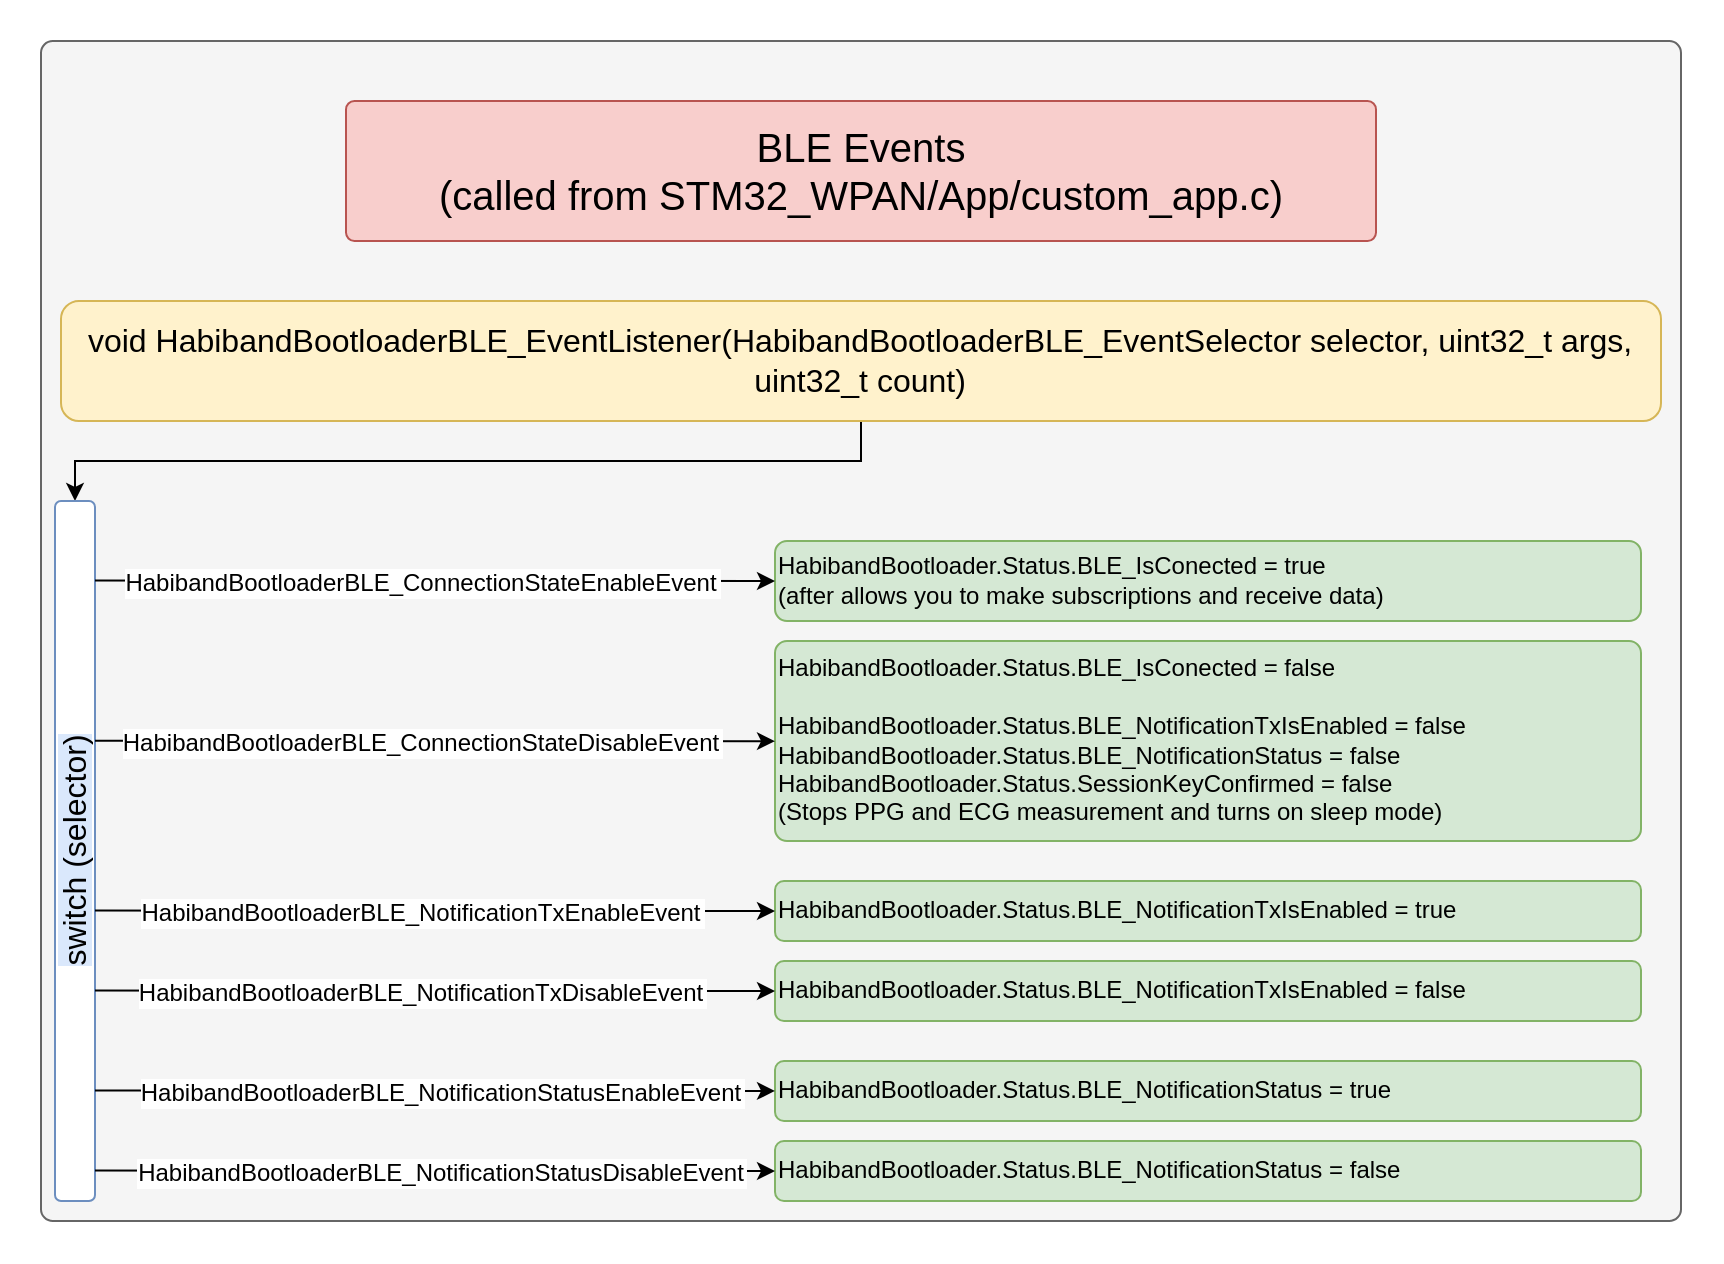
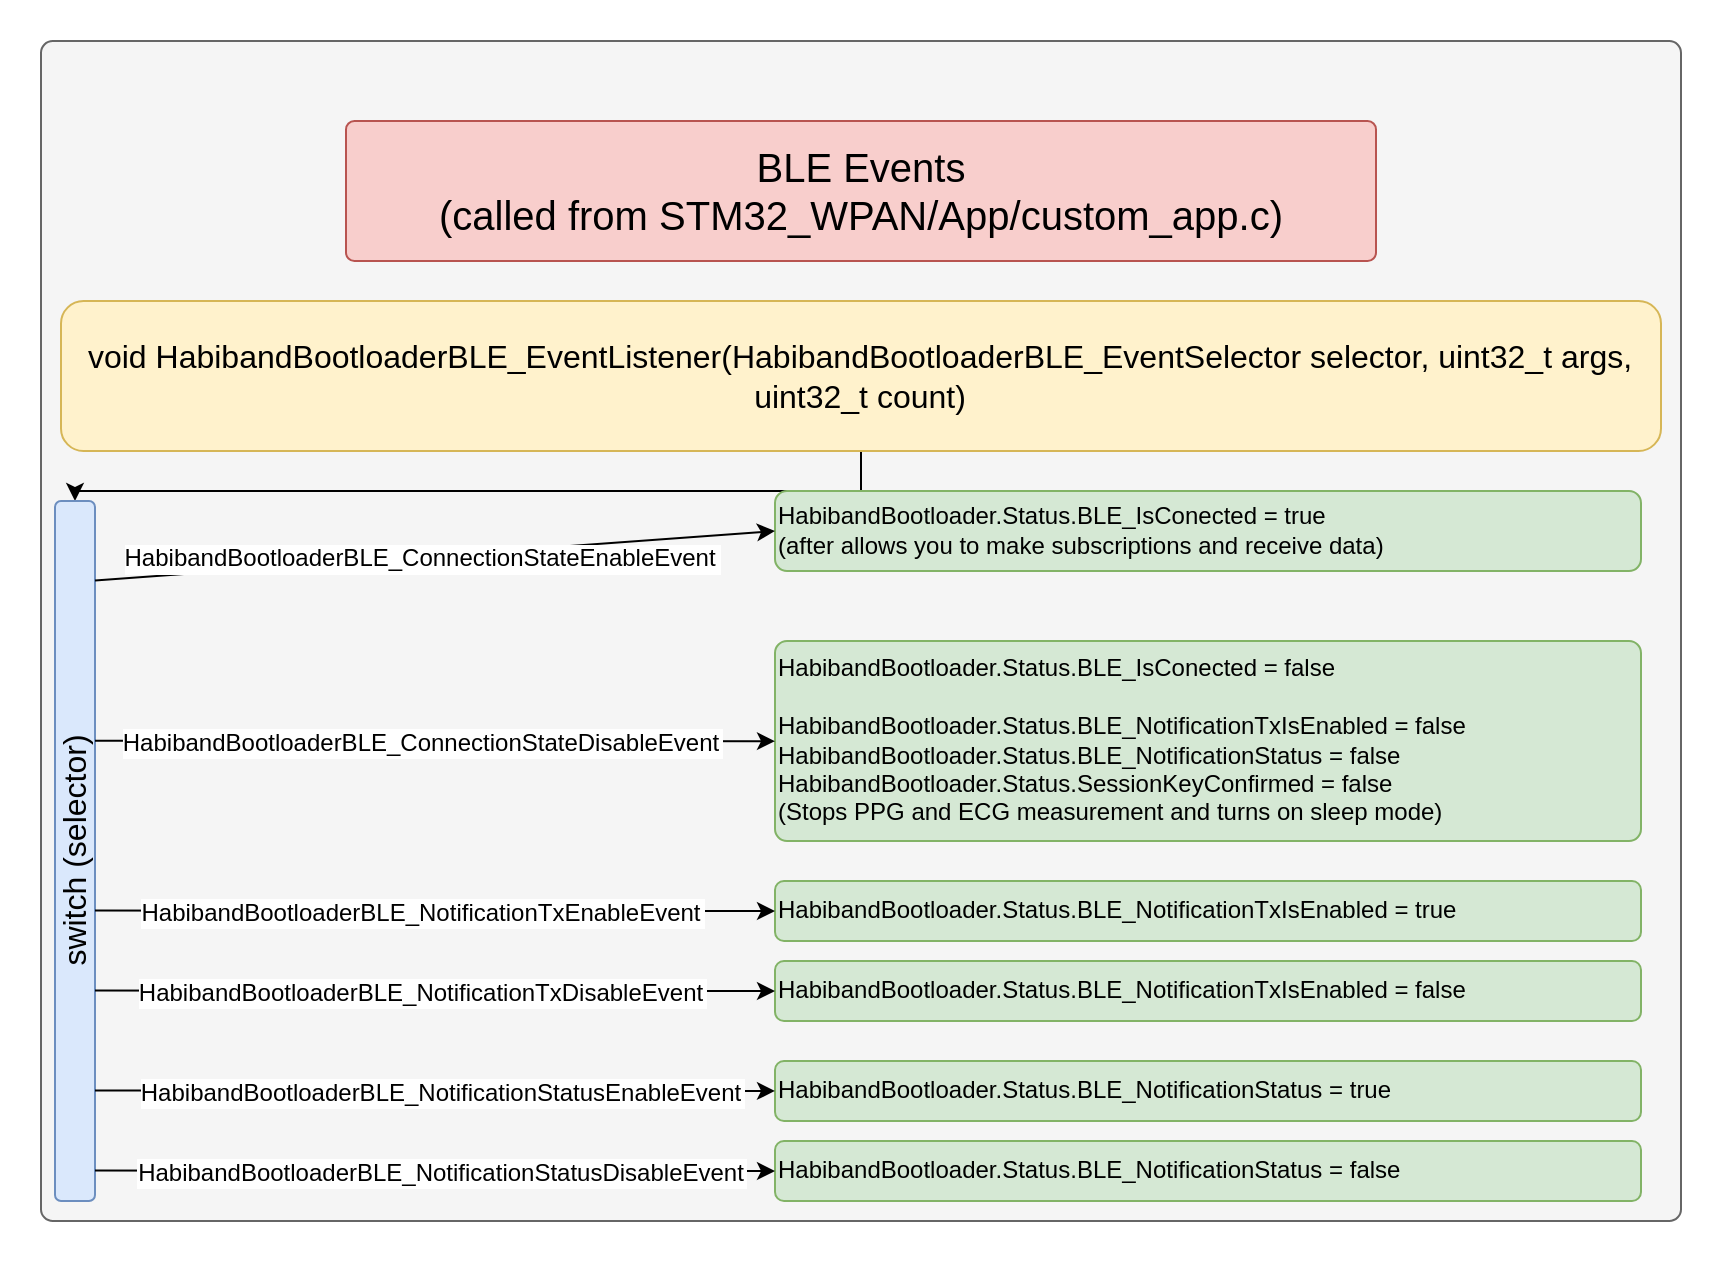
  <mxCell id="0" />
  <mxCell id="1" parent="0" />
  <mxCell id="2" value="" style="rounded=1;whiteSpace=wrap;labelBackgroundColor=none;strokeColor=#666666;fontSize=24;arcSize=1;verticalAlign=top;fontStyle=4;html=1;fillColor=#f5f5f5;fontColor=#333333;" parent="1" vertex="1"><mxGeometry width="820" height="590" as="geometry" x="20" y="20" /></mxCell>
- <mxCell id="3" value="BLE Events&#10;(called from STM32_WPAN/App/custom_app.c)" style="rounded=1;whiteSpace=wrap;arcSize=6;fillColor=#f8cecc;strokeColor=#b85450;fontSize=20;" parent="1" vertex="1"><mxGeometry x="172.5" y="50" width="515" height="70" as="geometry" /></mxCell>
+ <mxCell id="3" value="BLE Events&#10;(called from STM32_WPAN/App/custom_app.c)" style="rounded=1;whiteSpace=wrap;arcSize=6;fillColor=#f8cecc;strokeColor=#b85450;fontSize=20;" parent="1" vertex="1"><mxGeometry x="172.5" y="60" width="515" height="70" as="geometry" /></mxCell>
  <mxCell id="4" style="edgeStyle=orthogonalEdgeStyle;rounded=0;orthogonalLoop=1;jettySize=auto;html=1;entryX=0.5;entryY=0;entryDx=0;entryDy=0;fontSize=8;" parent="1" source="5" target="9" edge="1"><mxGeometry relative="1" as="geometry" /></mxCell>
- <mxCell id="5" value="void HabibandBootloaderBLE_EventListener(HabibandBootloaderBLE_EventSelector selector, uint32_t args, uint32_t count)" style="rounded=1;whiteSpace=wrap;fillColor=#fff2cc;strokeColor=#d6b656;fontSize=16;" parent="1" vertex="1"><mxGeometry x="30" y="150" width="800" height="60" as="geometry" /></mxCell>
- <mxCell id="6" value="HabibandBootloader.Status.BLE_IsConected = true&#10;(after allows you to make subscriptions and receive data)" style="rounded=1;whiteSpace=wrap;fillColor=#d5e8d4;strokeColor=#82b366;align=left;" parent="1" vertex="1"><mxGeometry x="387" y="270" width="433" height="40" as="geometry" /></mxCell>
+ <mxCell id="5" value="void HabibandBootloaderBLE_EventListener(HabibandBootloaderBLE_EventSelector selector, uint32_t args, uint32_t count)" style="rounded=1;whiteSpace=wrap;fillColor=#fff2cc;strokeColor=#d6b656;fontSize=16;" parent="1" vertex="1"><mxGeometry x="30" y="150" width="800" height="75" as="geometry" /></mxCell>
+ <mxCell id="6" value="HabibandBootloader.Status.BLE_IsConected = true&#10;(after allows you to make subscriptions and receive data)" style="rounded=1;whiteSpace=wrap;fillColor=#d5e8d4;strokeColor=#82b366;align=left;" parent="1" vertex="1"><mxGeometry x="387" y="245" width="433" height="40" as="geometry" /></mxCell>
  <mxCell id="7" value="HabibandBootloader.Status.BLE_IsConected = false&#10;&#10;HabibandBootloader.Status.BLE_NotificationTxIsEnabled = false&#10;HabibandBootloader.Status.BLE_NotificationStatus = false&#10;HabibandBootloader.Status.SessionKeyConfirmed = false&#10;(Stops PPG and ECG measurement and turns on sleep mode)" style="rounded=1;whiteSpace=wrap;fillColor=#d5e8d4;strokeColor=#82b366;arcSize=6;align=left;" parent="1" vertex="1"><mxGeometry x="387" y="320" width="433" height="100" as="geometry" /></mxCell>
  <mxCell id="8" value="HabibandBootloader.Status.BLE_NotificationTxIsEnabled = true" style="rounded=1;whiteSpace=wrap;fillColor=#d5e8d4;strokeColor=#82b366;align=left;" parent="1" vertex="1"><mxGeometry x="387" y="440" width="433" height="30" as="geometry" /></mxCell>
- <mxCell id="9" value="&lt;span style=&quot;background-color: rgb(218 , 232 , 252)&quot;&gt;switch (selector)&lt;/span&gt;" style="rounded=1;whiteSpace=wrap;html=1;fontSize=16;align=center;fillColor=#ffffff;strokeColor=#6c8ebf;horizontal=0;" parent="1" vertex="1"><mxGeometry x="27" y="250" width="20" height="350" as="geometry" /></mxCell>
+ <mxCell id="9" value="&lt;span style=&quot;background-color: rgb(218 , 232 , 252)&quot;&gt;switch (selector)&lt;/span&gt;" style="rounded=1;whiteSpace=wrap;html=1;fontSize=16;align=center;fillColor=#dae8fc;strokeColor=#6c8ebf;horizontal=0;" parent="1" vertex="1"><mxGeometry x="27" y="250" width="20" height="350" as="geometry" /></mxCell>
  <mxCell id="10" value="" style="endArrow=classic;html=1;fontSize=16;entryX=0;entryY=0.5;entryDx=0;entryDy=0;" parent="1" target="6" edge="1"><mxGeometry relative="1" as="geometry"><mxPoint x="47" y="289.76" as="sourcePoint" /><mxPoint x="147" y="289.76" as="targetPoint" /></mxGeometry></mxCell>
  <mxCell id="11" value="HabibandBootloaderBLE_ConnectionStateEnableEvent" style="edgeLabel;resizable=0;align=center;verticalAlign=middle;fontSize=12;" parent="10" connectable="0" vertex="1"><mxGeometry relative="1" as="geometry"><mxPoint x="-7" y="0.12" as="offset" /></mxGeometry></mxCell>
  <mxCell id="12" value="HabibandBootloader.Status.BLE_NotificationTxIsEnabled = false" style="rounded=1;whiteSpace=wrap;fillColor=#d5e8d4;strokeColor=#82b366;align=left;" parent="1" vertex="1"><mxGeometry x="387" y="480" width="433" height="30" as="geometry" /></mxCell>
  <mxCell id="13" value="HabibandBootloader.Status.BLE_NotificationStatus = true" style="rounded=1;whiteSpace=wrap;fillColor=#d5e8d4;strokeColor=#82b366;align=left;" parent="1" vertex="1"><mxGeometry x="387" y="530" width="433" height="30" as="geometry" /></mxCell>
  <mxCell id="14" value="HabibandBootloader.Status.BLE_NotificationStatus = false" style="rounded=1;whiteSpace=wrap;fillColor=#d5e8d4;strokeColor=#82b366;align=left;" parent="1" vertex="1"><mxGeometry x="387" y="570" width="433" height="30" as="geometry" /></mxCell>
  <mxCell id="15" value="" style="endArrow=classic;html=1;fontSize=16;entryX=0;entryY=0.5;entryDx=0;entryDy=0;" parent="1" edge="1"><mxGeometry relative="1" as="geometry"><mxPoint x="47" y="369.83" as="sourcePoint" /><mxPoint x="387" y="370.07" as="targetPoint" /></mxGeometry></mxCell>
  <mxCell id="16" value="HabibandBootloaderBLE_ConnectionStateDisableEvent" style="edgeLabel;resizable=0;align=center;verticalAlign=middle;fontSize=12;" parent="15" connectable="0" vertex="1"><mxGeometry relative="1" as="geometry"><mxPoint x="-7" y="0.05" as="offset" /></mxGeometry></mxCell>
  <mxCell id="17" value="" style="endArrow=classic;html=1;fontSize=16;entryX=0;entryY=0.5;entryDx=0;entryDy=0;" parent="1" edge="1"><mxGeometry relative="1" as="geometry"><mxPoint x="47" y="454.8" as="sourcePoint" /><mxPoint x="387" y="455.04" as="targetPoint" /></mxGeometry></mxCell>
  <mxCell id="18" value="HabibandBootloaderBLE_NotificationTxEnableEvent" style="edgeLabel;resizable=0;align=center;verticalAlign=middle;fontSize=12;" parent="17" connectable="0" vertex="1"><mxGeometry relative="1" as="geometry"><mxPoint x="-7" y="0.12" as="offset" /></mxGeometry></mxCell>
  <mxCell id="19" value="" style="endArrow=classic;html=1;fontSize=16;entryX=0;entryY=0.5;entryDx=0;entryDy=0;" parent="1" edge="1"><mxGeometry relative="1" as="geometry"><mxPoint x="47" y="494.8" as="sourcePoint" /><mxPoint x="387" y="495.04" as="targetPoint" /></mxGeometry></mxCell>
  <mxCell id="20" value="HabibandBootloaderBLE_NotificationTxDisableEvent" style="edgeLabel;resizable=0;align=center;verticalAlign=middle;fontSize=12;" parent="19" connectable="0" vertex="1"><mxGeometry relative="1" as="geometry"><mxPoint x="-7" y="0.08" as="offset" /></mxGeometry></mxCell>
  <mxCell id="21" value="" style="endArrow=classic;html=1;fontSize=16;entryX=0;entryY=0.5;entryDx=0;entryDy=0;" parent="1" edge="1"><mxGeometry relative="1" as="geometry"><mxPoint x="47" y="544.71" as="sourcePoint" /><mxPoint x="387" y="544.95" as="targetPoint" /></mxGeometry></mxCell>
  <mxCell id="22" value="HabibandBootloaderBLE_NotificationStatusEnableEvent" style="edgeLabel;resizable=0;align=center;verticalAlign=middle;fontSize=12;" parent="21" connectable="0" vertex="1"><mxGeometry relative="1" as="geometry"><mxPoint x="3" y="0.08" as="offset" /></mxGeometry></mxCell>
  <mxCell id="23" value="" style="endArrow=classic;html=1;fontSize=16;entryX=0;entryY=0.5;entryDx=0;entryDy=0;" parent="1" edge="1"><mxGeometry relative="1" as="geometry"><mxPoint x="47" y="584.8" as="sourcePoint" /><mxPoint x="387" y="585.04" as="targetPoint" /></mxGeometry></mxCell>
  <mxCell id="24" value="HabibandBootloaderBLE_NotificationStatusDisableEvent" style="edgeLabel;resizable=0;align=center;verticalAlign=middle;fontSize=12;" parent="23" connectable="0" vertex="1"><mxGeometry relative="1" as="geometry"><mxPoint x="3" y="0.08" as="offset" /></mxGeometry></mxCell>
